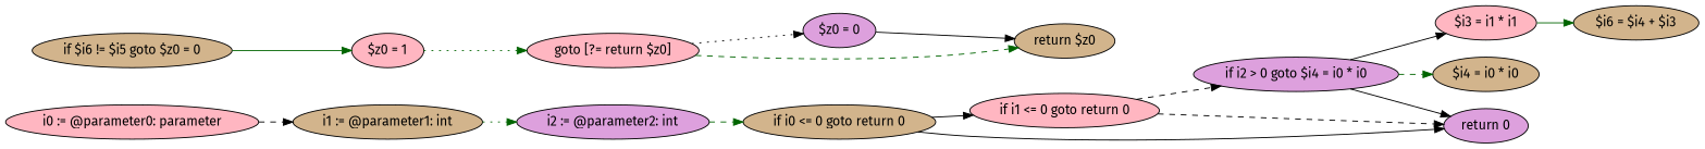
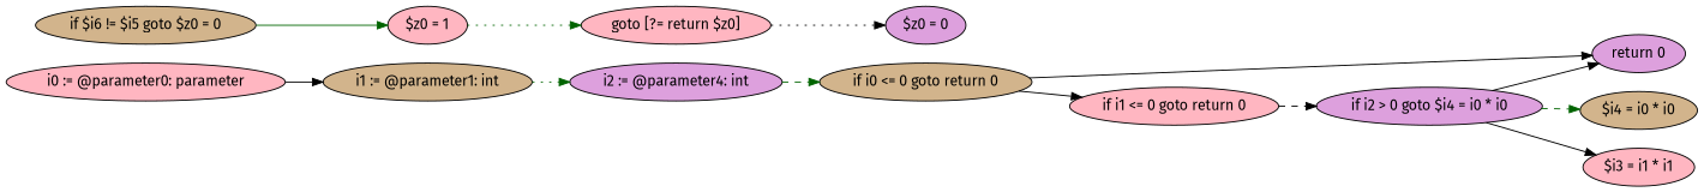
  digraph {
    fontname="Fira Sans"
    rankdir=LR
    node [fillcolor=tan fontname="Fira Sans" style=filled]
    edge [color=black fontname="Fira Sans" style=solid]
    n1 [fillcolor=lightpink label="i0 := @parameter0: parameter"]
    "i1 := @parameter1: int"
-   "i2 := @parameter2: int" [fillcolor=plum]
+   "i2 := @parameter2: int" [fillcolor=plum label="i2 := @parameter4: int"]
    "if i0 <= 0 goto return 0"
    "if i1 <= 0 goto return 0" [fillcolor=lightpink]
    "return 0" [fillcolor=plum]
    "if i2 > 0 goto $i4 = i0 * i0" [fillcolor=plum]
    "$i4 = i0 * i0"
    "$i3 = i1 * i1" [fillcolor=lightpink]
-   "$i6 = $i4 + $i3"
    "$z0 = 1" [fillcolor=lightpink]
    "if $i6 != $i5 goto $z0 = 0"
    "goto [?= return $z0]" [fillcolor=lightpink]
    "$z0 = 0" [fillcolor=plum]
-   "return $z0"
-   n1 -> "i1 := @parameter1: int" [style=dashed]
+   n1 -> "i1 := @parameter1: int"
    "i1 := @parameter1: int" -> "i2 := @parameter2: int" [color=darkgreen style=dotted]
    "i2 := @parameter2: int" -> "if i0 <= 0 goto return 0" [color=darkgreen style=dashed]
    "if i0 <= 0 goto return 0" -> "if i1 <= 0 goto return 0"
    "if i0 <= 0 goto return 0" -> "return 0"
-   "if i1 <= 0 goto return 0" -> "return 0" [style=dashed]
    "if i1 <= 0 goto return 0" -> "if i2 > 0 goto $i4 = i0 * i0" [style=dashed]
    "if i2 > 0 goto $i4 = i0 * i0" -> "return 0"
    "if i2 > 0 goto $i4 = i0 * i0" -> "$i4 = i0 * i0" [color=darkgreen style=dashed]
    "if i2 > 0 goto $i4 = i0 * i0" -> "$i3 = i1 * i1"
-   "$i3 = i1 * i1" -> "$i6 = $i4 + $i3" [color=darkgreen]
    "$z0 = 1" -> "goto [?= return $z0]" [color=darkgreen style=dotted]
    "if $i6 != $i5 goto $z0 = 0" -> "$z0 = 1" [color=darkgreen]
    "goto [?= return $z0]" -> "$z0 = 0" [style=dotted]
-   "goto [?= return $z0]" -> "return $z0" [color=darkgreen style=dashed]
-   "$z0 = 0" -> "return $z0"
  }
